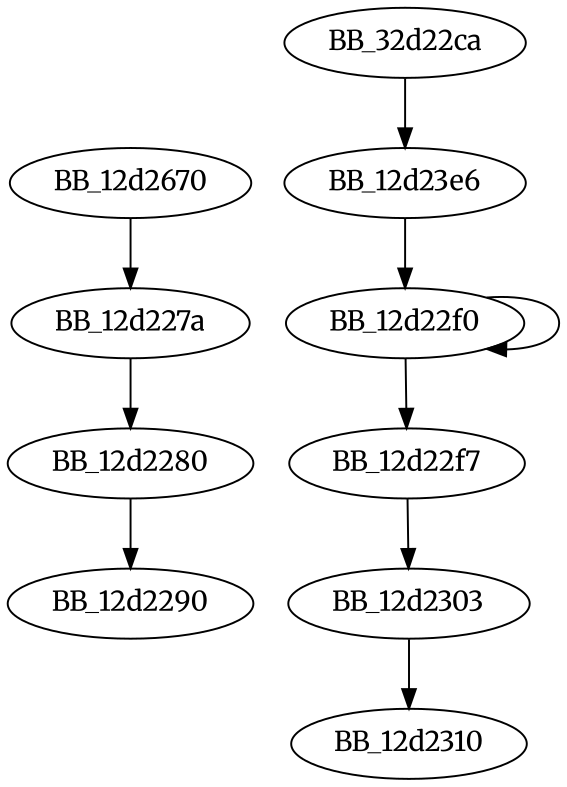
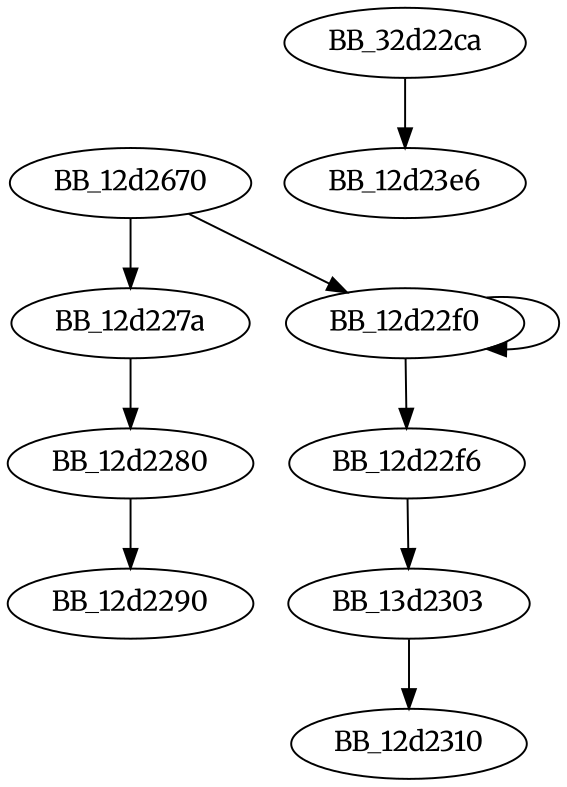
  digraph {
    fontname=Merriweather
    node [fontname=Merriweather]
    edge [fontname=Merriweather]
    n1 [label=BB_12d2670]
    BB_12d227a
    n3 [label=BB_12d2280]
    BB_12d2290
    n5 [label=BB_32d22ca]
    n6 [label=BB_12d23e6]
    BB_12d22f0
-   BB_12d22f7
-   BB_12d2303
+   BB_12d22f7 [label=BB_12d22f6]
+   BB_12d2303 [label=BB_13d2303]
    BB_12d2310
    n1 -> BB_12d227a
    BB_12d227a -> n3
    n3 -> BB_12d2290
    n5 -> n6
-   n6 -> BB_12d22f0
+   n1 -> BB_12d22f0
    BB_12d22f0 -> BB_12d22f0
    BB_12d22f0 -> BB_12d22f7
    BB_12d22f7 -> BB_12d2303
    BB_12d2303 -> BB_12d2310
  }
